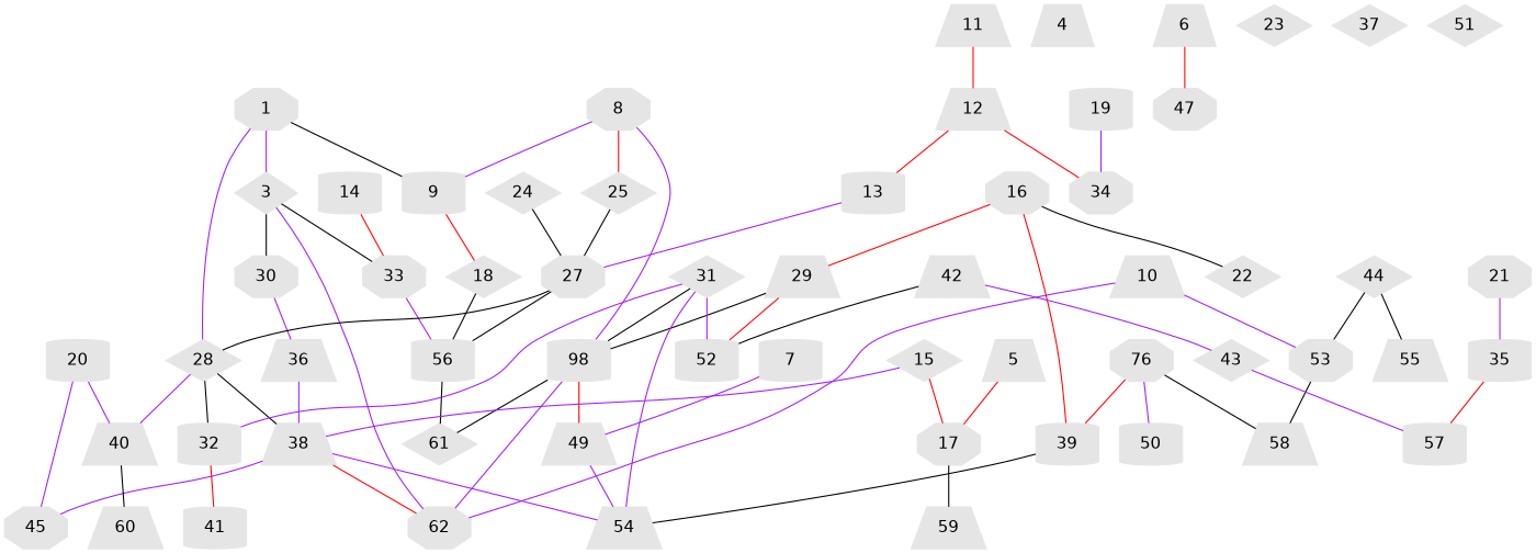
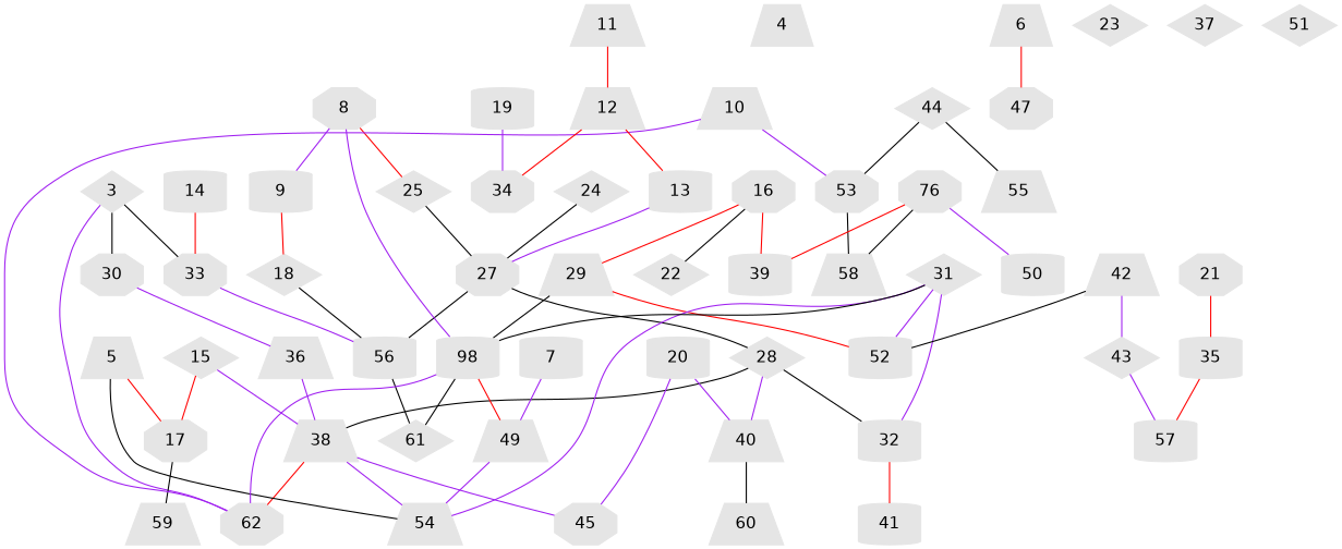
  graph {
    fontname="DejaVu Sans"
    node [color=gray90 fontname="DejaVu Sans" shape=trapezium style=filled]
    edge [color=purple fontname="DejaVu Sans"]
-   1 [shape=octagon]
    3 [shape=diamond]
    9 [shape=cylinder]
    28 [shape=diamond]
    30 [shape=octagon]
    33 [shape=octagon]
    62 [shape=octagon]
    18 [shape=diamond]
    38
    40
    32 [shape=cylinder]
    24 [shape=diamond]
    27 [shape=octagon]
    56 [shape=cylinder]
    34 [shape=octagon]
    36
    4
    17 [shape=octagon]
    5
    59
    47 [shape=octagon]
    6
    7 [shape=cylinder]
    49
    54
    8 [shape=octagon]
    25 [shape=diamond]
    n28 [label=98 shape=cylinder]
    61 [shape=diamond]
    10
    53 [shape=octagon]
    58
    11
    12
    13 [shape=cylinder]
    14 [shape=cylinder]
    15 [shape=diamond]
    45 [shape=octagon]
    16 [shape=octagon]
    22 [shape=diamond]
    29
    39 [shape=cylinder]
    52 [shape=cylinder]
    19 [shape=cylinder]
    20 [shape=cylinder]
    60
    21 [shape=octagon]
    35 [shape=cylinder]
    57 [shape=cylinder]
    23 [shape=diamond]
    n51 [label=76 shape=octagon]
    50 [shape=cylinder]
    41 [shape=cylinder]
    31 [shape=diamond]
    37 [shape=diamond]
    42
    43 [shape=diamond]
    44 [shape=diamond]
    55
    51 [shape=diamond]
-   1 -- 3
-   1 -- 9 [color=black]
-   1 -- 28
    3 -- 30 [color=black]
    3 -- 33 [color=black]
    3 -- 62
    9 -- 18 [color=red]
    28 -- 38 [color=black]
    28 -- 40
    28 -- 32 [color=black]
    30 -- 36
    33 -- 56
    18 -- 56 [color=black]
    38 -- 62 [color=red]
    38 -- 54
    38 -- 45
    40 -- 60 [color=black]
    32 -- 41 [color=red]
    24 -- 27 [color=black]
    27 -- 28 [color=black]
    27 -- 56 [color=black]
    56 -- 61 [color=black]
    36 -- 38
    17 -- 59 [color=black]
    5 -- 17 [color=red]
    6 -- 47 [color=red]
    7 -- 49
    49 -- 54
    8 -- 9
    8 -- 25 [color=red]
    8 -- n28
    25 -- 27 [color=black]
    n28 -- 62
    n28 -- 49 [color=red]
    n28 -- 61 [color=black]
    10 -- 62
    10 -- 53
    53 -- 58 [color=black]
    11 -- 12 [color=red]
    12 -- 34 [color=red]
    12 -- 13 [color=red]
    13 -- 27
    14 -- 33 [color=red]
    15 -- 38
    15 -- 17 [color=red]
    16 -- 22 [color=black]
    16 -- 29 [color=red]
    16 -- 39 [color=red]
    29 -- n28 [color=black]
    29 -- 52 [color=red]
-   39 -- 54 [color=black]
+   5 -- 54 [color=black]
    19 -- 34
    20 -- 40
    20 -- 45
-   21 -- 35
+   21 -- 35 [color=red]
    35 -- 57 [color=red]
    n51 -- 58 [color=black]
    n51 -- 39 [color=red]
    n51 -- 50
    31 -- 32
    31 -- 54
    31 -- n28 [color=black]
    31 -- 52
    42 -- 52 [color=black]
    42 -- 43
    43 -- 57
    44 -- 53 [color=black]
    44 -- 55 [color=black]
  }
